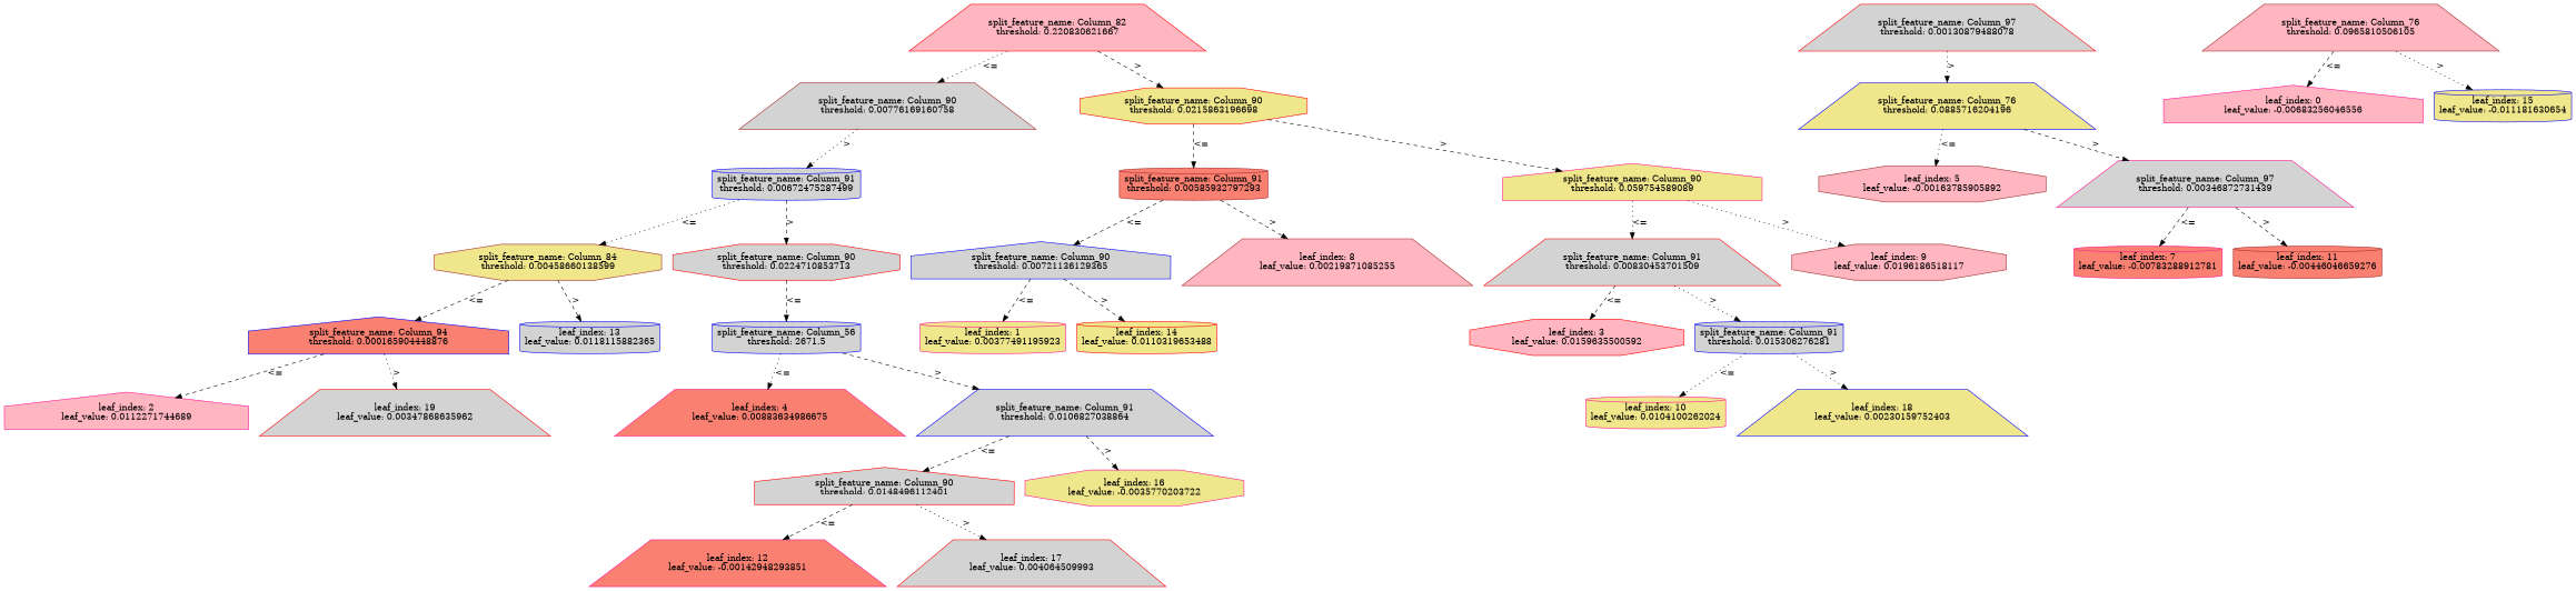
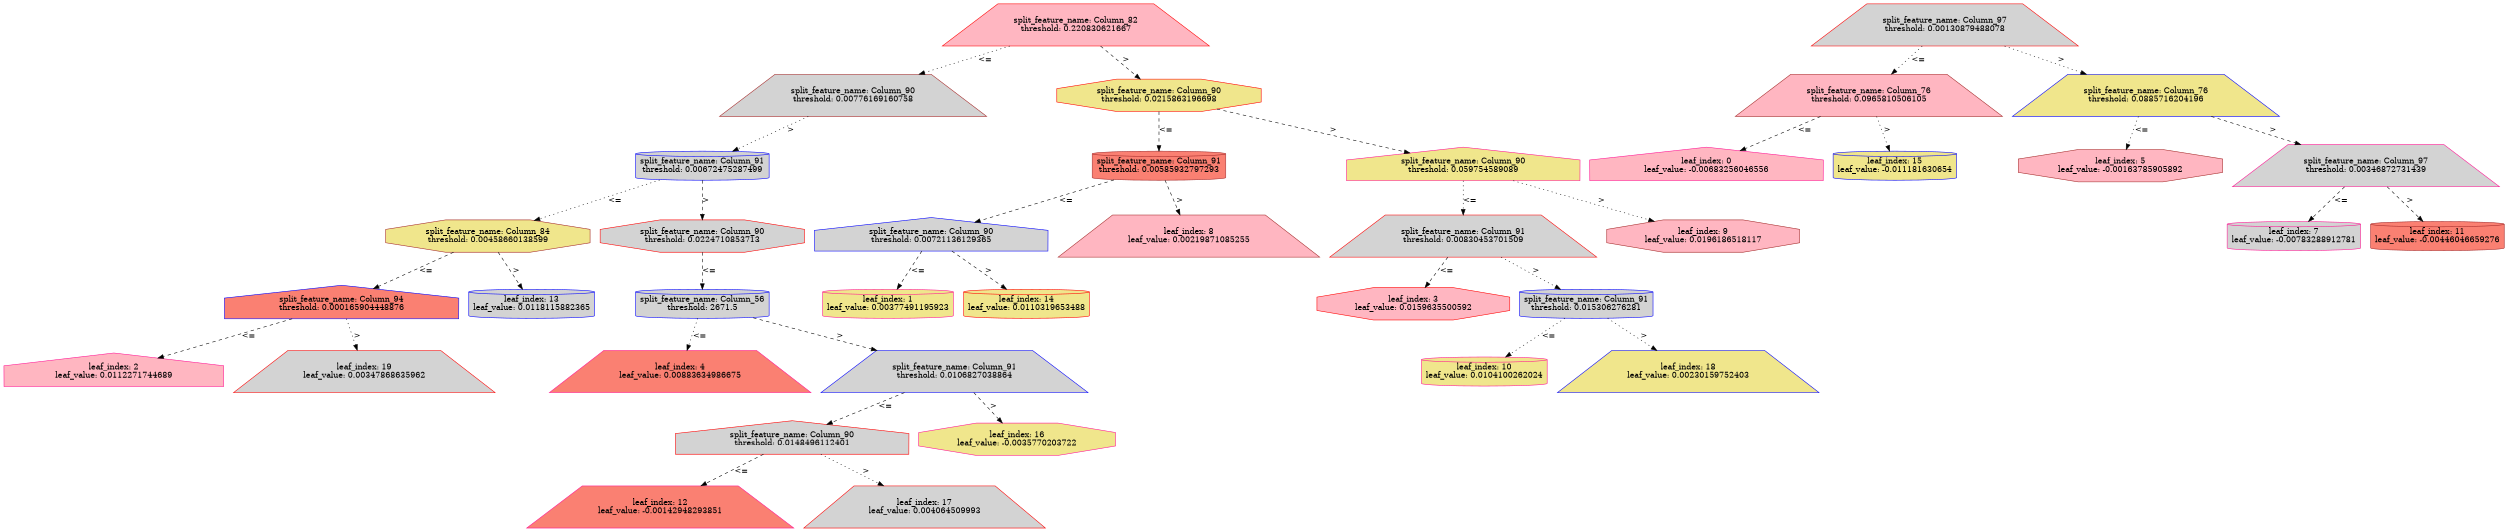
  digraph {
    fontname="DejaVu Serif"
    node [color=red fillcolor=lightgrey fontname="DejaVu Serif" shape=trapezium style=filled]
    edge [fontname="DejaVu Serif" style=dashed]
    n1 [fillcolor=lightpink label="split_feature_name: Column_82\nthreshold: 0.220830621667"]
    n2 [color=brown label="split_feature_name: Column_90\nthreshold: 0.00776169160758"]
    n3 [fillcolor=khaki label="split_feature_name: Column_90\nthreshold: 0.0215863196698" shape=octagon]
    n4 [color=blue label="split_feature_name: Column_91\nthreshold: 0.00672475287499" shape=cylinder]
    n5 [color=brown fillcolor=salmon label="split_feature_name: Column_91\nthreshold: 0.00585932797293" shape=cylinder]
    n6 [color=deeppink fillcolor=khaki label="split_feature_name: Column_90\nthreshold: 0.059754589089" shape=house]
    n7 [label="split_feature_name: Column_97\nthreshold: 0.00130879488078"]
    n8 [color=brown fillcolor=lightpink label="split_feature_name: Column_76\nthreshold: 0.0965810506105"]
    n9 [color=blue fillcolor=khaki label="split_feature_name: Column_76\nthreshold: 0.0885716204196"]
    n10 [color=brown fillcolor=khaki label="split_feature_name: Column_84\nthreshold: 0.00458660138599" shape=octagon]
    n11 [label="split_feature_name: Column_90\nthreshold: 0.0224710853713" shape=octagon]
    n12 [color=deeppink fillcolor=lightpink label="leaf_index: 0\nleaf_value: -0.00683256046556" shape=house]
    n13 [color=blue fillcolor=khaki label="leaf_index: 15\nleaf_value: -0.011181630654" shape=cylinder]
    n14 [color=brown fillcolor=lightpink label="leaf_index: 5\nleaf_value: -0.00163785905892" shape=octagon]
    n15 [color=deeppink label="split_feature_name: Column_97\nthreshold: 0.00346872731439"]
-   n16 [color=deeppink fillcolor=salmon label="leaf_index: 7\nleaf_value: -0.00783288912781" shape=cylinder]
+   n16 [color=deeppink label="leaf_index: 7\nleaf_value: -0.00783288912781" shape=cylinder]
    n17 [color=brown fillcolor=salmon label="leaf_index: 11\nleaf_value: -0.00446046659276" shape=cylinder]
    n18 [color=blue fillcolor=salmon label="split_feature_name: Column_94\nthreshold: 0.000165904448876" shape=house]
    n19 [color=blue label="leaf_index: 13\nleaf_value: 0.0118115882365" shape=cylinder]
    n20 [color=blue label="split_feature_name: Column_56\nthreshold: 2671.5" shape=cylinder]
    n21 [color=deeppink fillcolor=lightpink label="leaf_index: 2\nleaf_value: 0.0112271744689" shape=house]
    n22 [label="leaf_index: 19\nleaf_value: 0.00347868635962"]
    n23 [color=deeppink fillcolor=salmon label="leaf_index: 4\nleaf_value: 0.00883634986675"]
    n24 [color=blue label="split_feature_name: Column_91\nthreshold: 0.0106827038864"]
    n25 [label="split_feature_name: Column_90\nthreshold: 0.0148496112401" shape=house]
    n26 [color=deeppink fillcolor=khaki label="leaf_index: 16\nleaf_value: -0.0035770203722" shape=octagon]
    n27 [color=deeppink fillcolor=salmon label="leaf_index: 12\nleaf_value: -0.00142948293851"]
    n28 [label="leaf_index: 17\nleaf_value: 0.004064509993"]
    n29 [color=blue label="split_feature_name: Column_90\nthreshold: 0.00721136129365" shape=house]
    n30 [color=brown fillcolor=lightpink label="leaf_index: 8\nleaf_value: 0.00219871085255"]
    n31 [label="split_feature_name: Column_91\nthreshold: 0.00830453701509"]
    n32 [color=brown fillcolor=lightpink label="leaf_index: 9\nleaf_value: 0.0196186518117" shape=octagon]
    n33 [color=deeppink fillcolor=khaki label="leaf_index: 1\nleaf_value: 0.00377491195923" shape=cylinder]
    n34 [fillcolor=khaki label="leaf_index: 14\nleaf_value: 0.0110319653488" shape=cylinder]
    n35 [fillcolor=lightpink label="leaf_index: 3\nleaf_value: 0.0159635500592" shape=octagon]
    n36 [color=blue label="split_feature_name: Column_91\nthreshold: 0.015306276281" shape=cylinder]
    n37 [color=deeppink fillcolor=khaki label="leaf_index: 10\nleaf_value: 0.0104100262024" shape=cylinder]
    n38 [color=blue fillcolor=khaki label="leaf_index: 18\nleaf_value: 0.00230159752403"]
    n1 -> n2 [label="<=" style=dotted]
    n1 -> n3 [label=">"]
    n2 -> n4 [label=">" style=dotted]
    n3 -> n5 [label="<="]
    n3 -> n6 [label=">"]
    n4 -> n10 [label="<=" style=dotted]
    n4 -> n11 [label=">"]
    n5 -> n29 [label="<="]
    n5 -> n30 [label=">"]
    n6 -> n31 [label="<=" style=dotted]
    n6 -> n32 [label=">" style=dotted]
+   n7 -> n8 [label="<=" style=dotted]
    n7 -> n9 [label=">" style=dotted]
    n8 -> n12 [label="<="]
    n8 -> n13 [label=">" style=dotted]
    n9 -> n14 [label="<=" style=dotted]
    n9 -> n15 [label=">"]
    n10 -> n18 [label="<="]
    n10 -> n19 [label=">"]
    n11 -> n20 [label="<="]
    n15 -> n16 [label="<="]
    n15 -> n17 [label=">"]
    n18 -> n21 [label="<="]
    n18 -> n22 [label=">" style=dotted]
    n20 -> n23 [label="<=" style=dotted]
    n20 -> n24 [label=">"]
    n24 -> n25 [label="<="]
    n24 -> n26 [label=">"]
    n25 -> n27 [label="<="]
    n25 -> n28 [label=">" style=dotted]
    n29 -> n33 [label="<="]
    n29 -> n34 [label=">"]
    n31 -> n35 [label="<="]
    n31 -> n36 [label=">" style=dotted]
    n36 -> n37 [label="<=" style=dotted]
    n36 -> n38 [label=">" style=dotted]
  }
